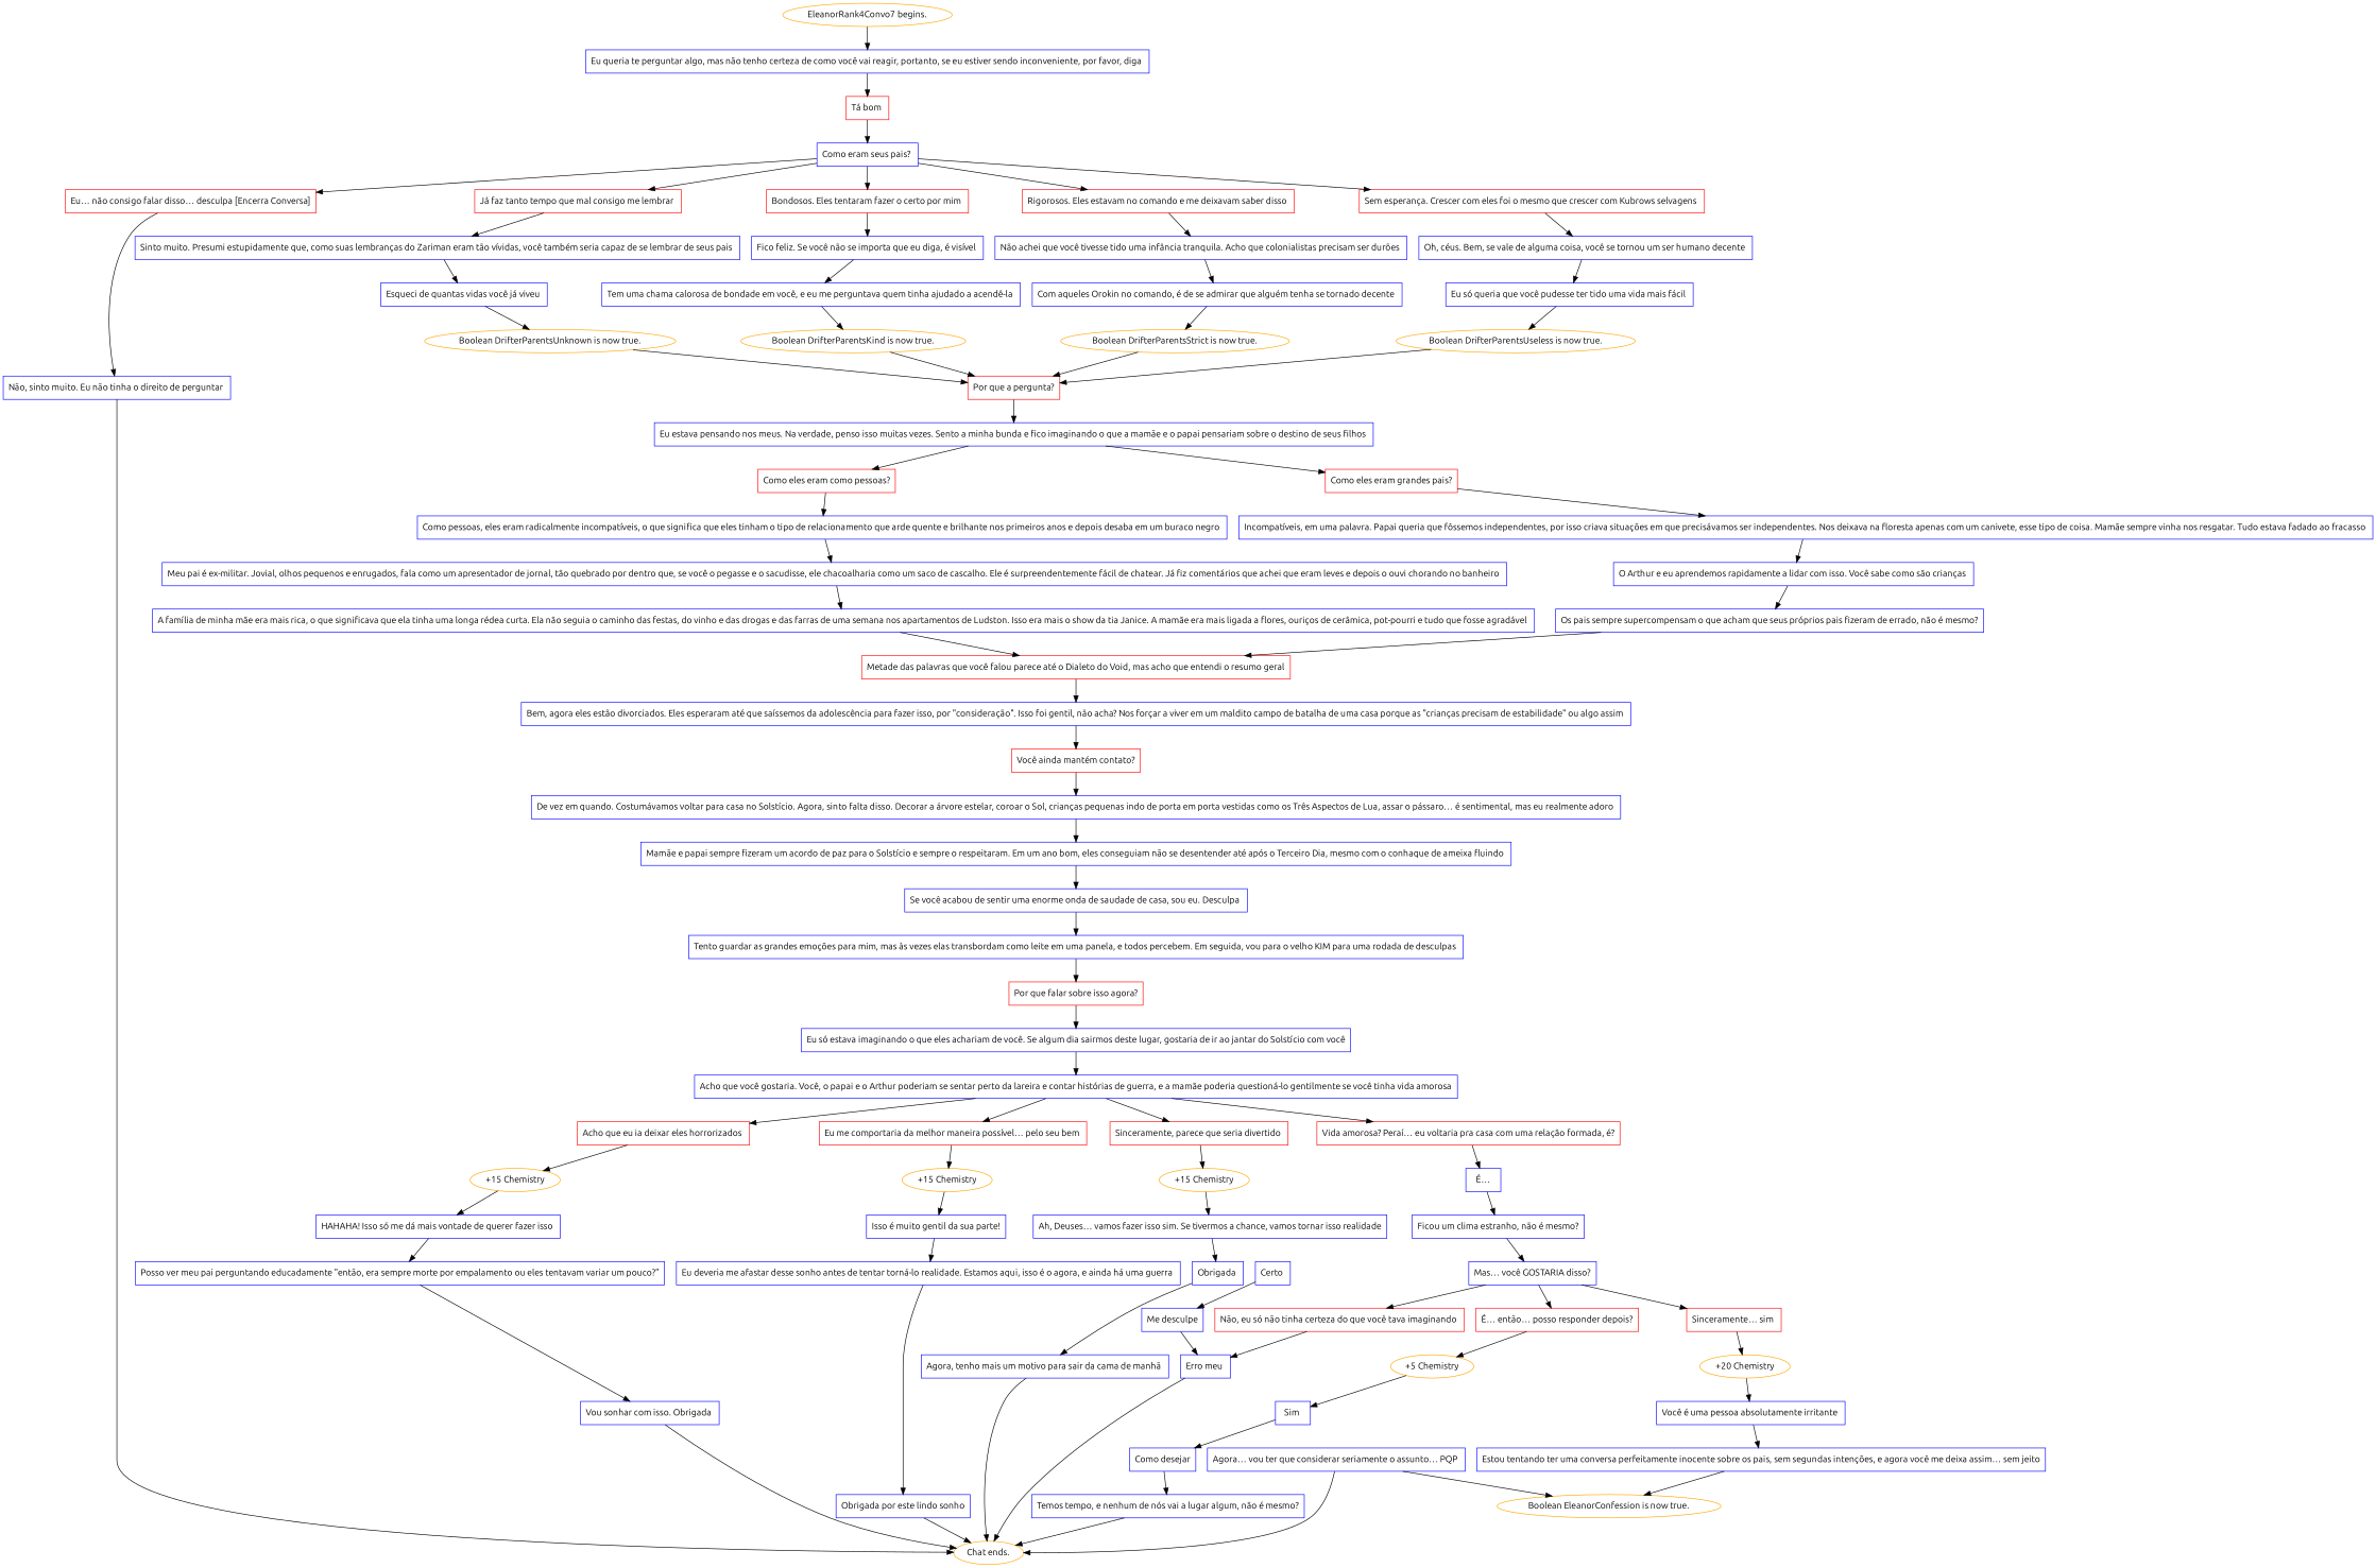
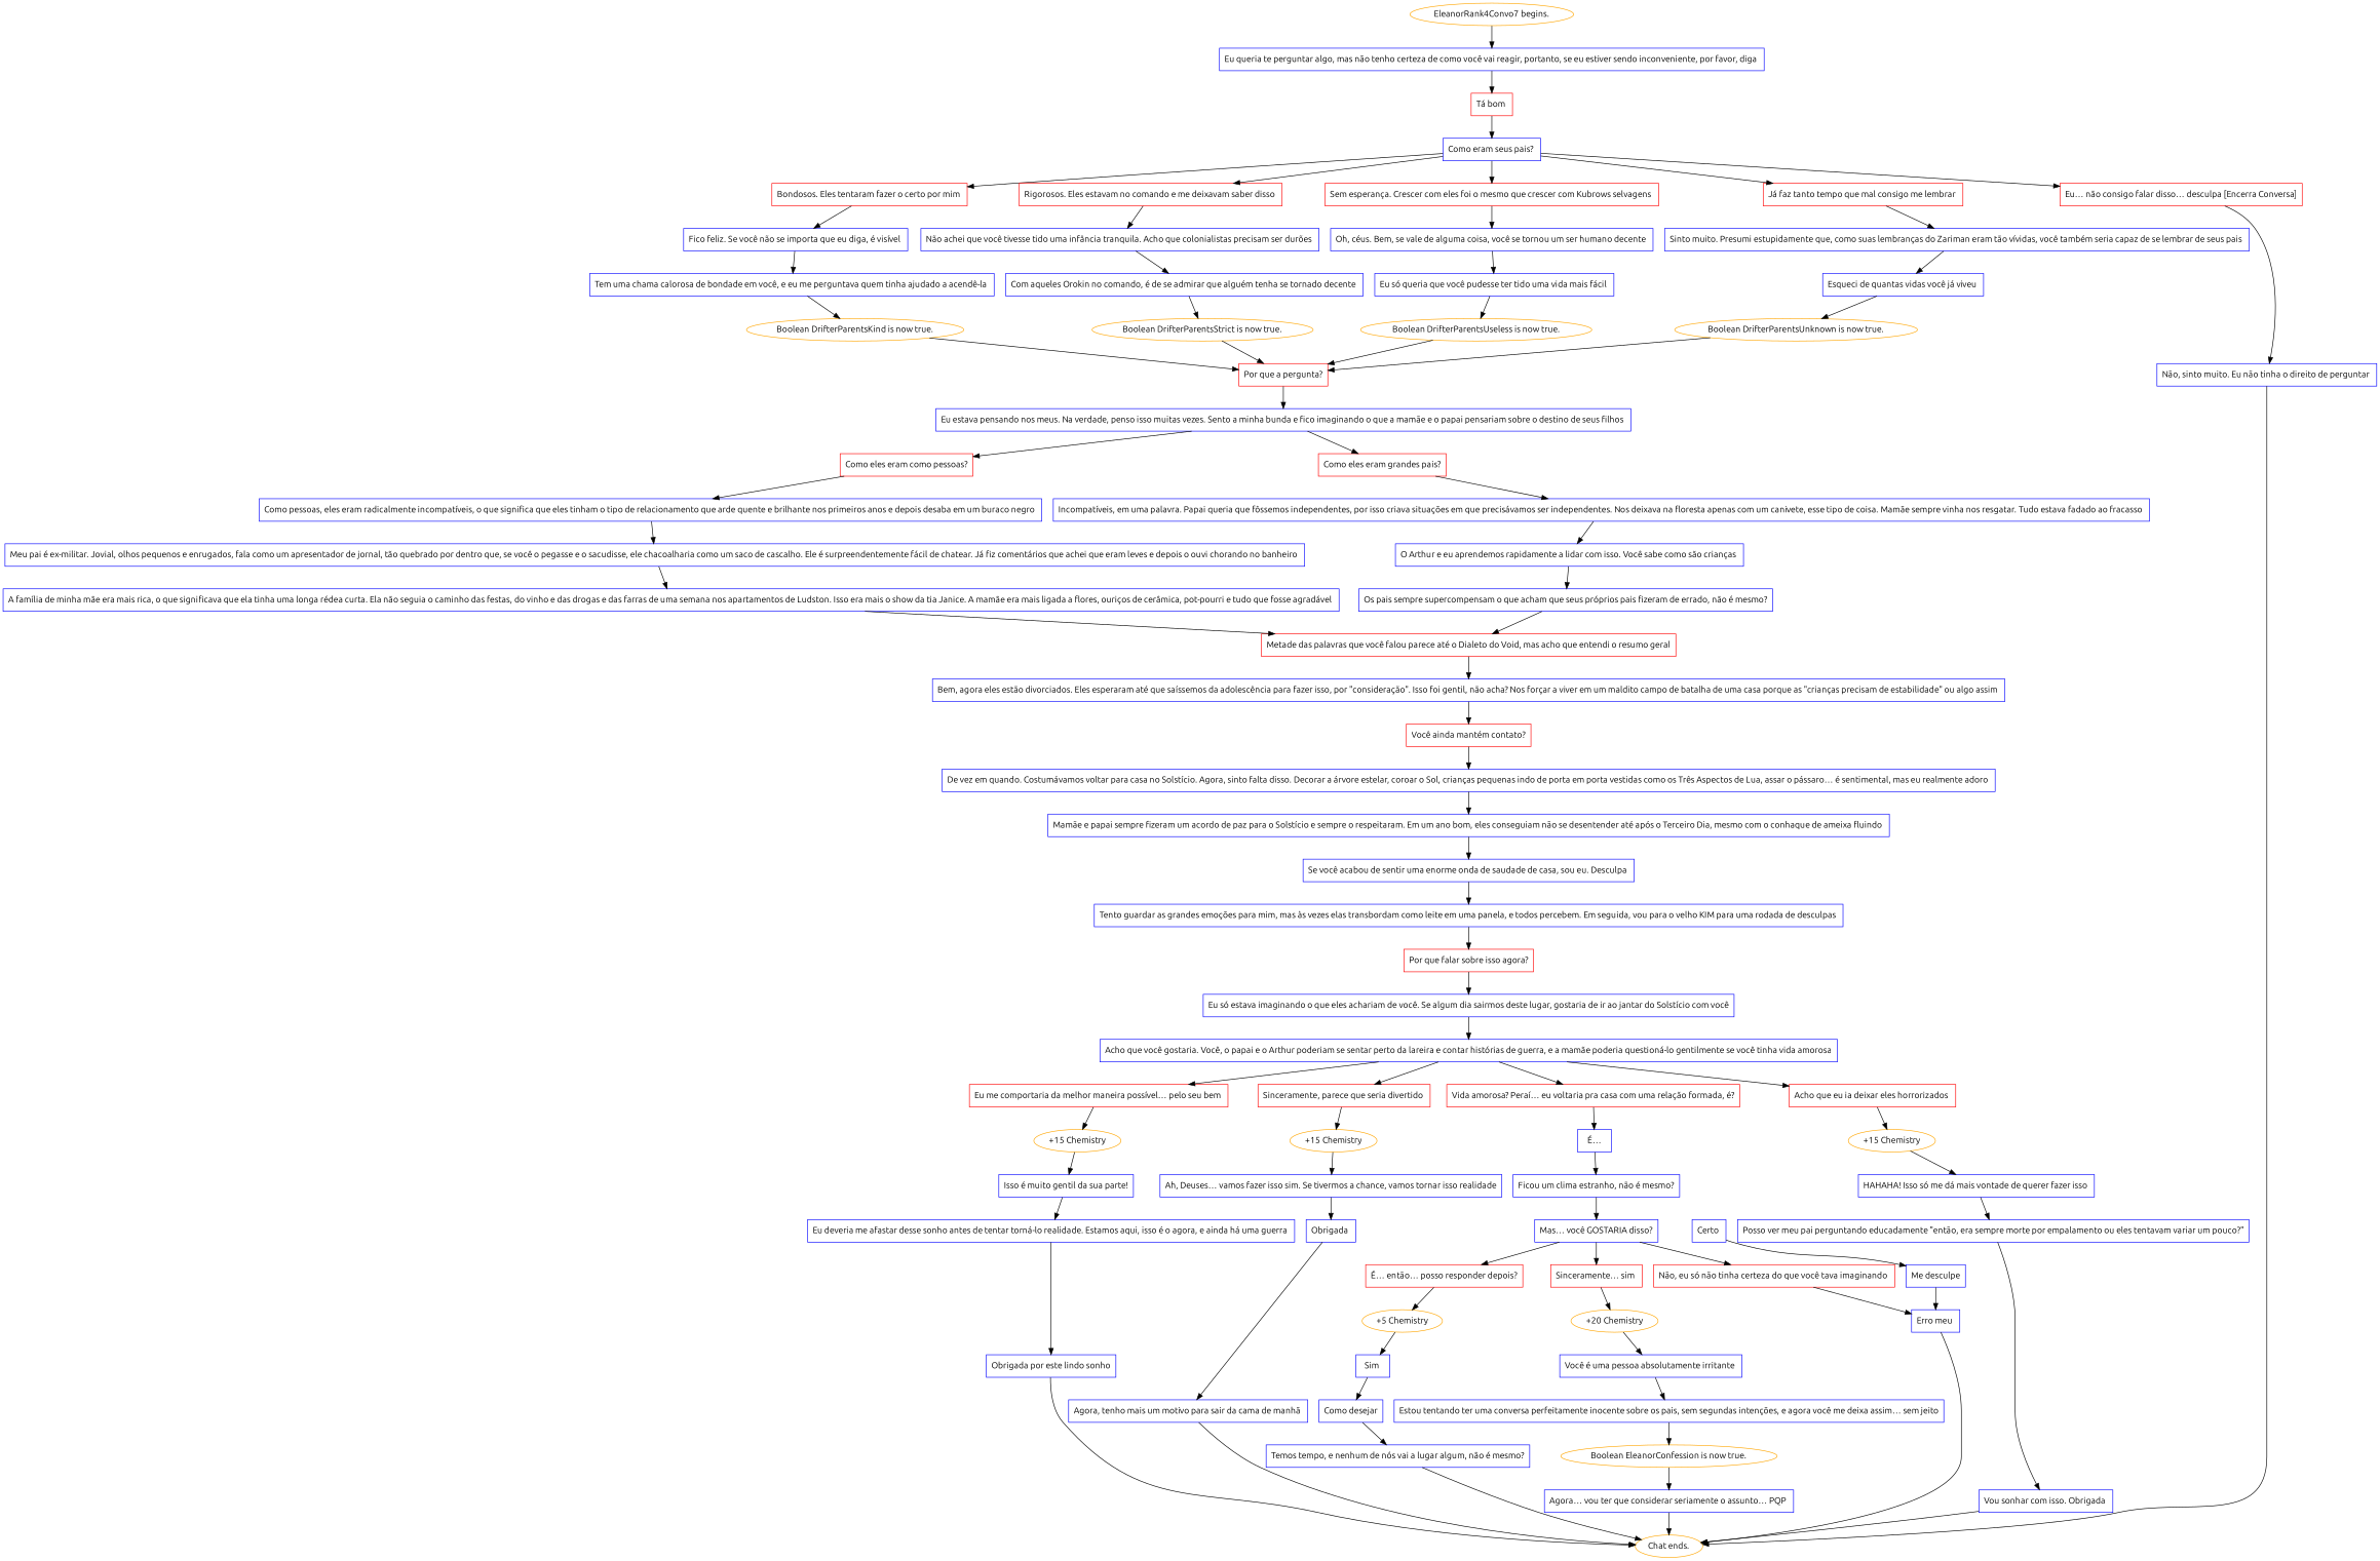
  digraph {
    fontname=Ubuntu
    node [color=blue fontname=Ubuntu shape=box]
    edge [fontname=Ubuntu]
    "EleanorRank4Convo7 begins." [color=orange shape=""]
    n2 [label="Eu queria te perguntar algo, mas não tenho certeza de como você vai reagir, portanto, se eu estiver sendo inconveniente, por favor, diga "]
    n3 [color=red label="Tá bom "]
    n4 [label="Como eram seus pais? "]
    n5 [color=red label="Já faz tanto tempo que mal consigo me lembrar "]
    n6 [color=red label="Bondosos. Eles tentaram fazer o certo por mim "]
    n7 [color=red label="Rigorosos. Eles estavam no comando e me deixavam saber disso "]
    n8 [color=red label="Sem esperança. Crescer com eles foi o mesmo que crescer com Kubrows selvagens "]
    n9 [color=red label="Eu… não consigo falar disso… desculpa [Encerra Conversa]"]
    n10 [label="Sinto muito. Presumi estupidamente que, como suas lembranças do Zariman eram tão vívidas, você também seria capaz de se lembrar de seus pais "]
    n11 [label="Fico feliz. Se você não se importa que eu diga, é visível "]
    n12 [label="Não achei que você tivesse tido uma infância tranquila. Acho que colonialistas precisam ser durões "]
    n13 [label="Oh, céus. Bem, se vale de alguma coisa, você se tornou um ser humano decente "]
    n14 [label="Não, sinto muito. Eu não tinha o direito de perguntar "]
    n15 [label="Esqueci de quantas vidas você já viveu "]
    n16 [label="Tem uma chama calorosa de bondade em você, e eu me perguntava quem tinha ajudado a acendê-la "]
    n17 [label="Com aqueles Orokin no comando, é de se admirar que alguém tenha se tornado decente "]
    n18 [label="Eu só queria que você pudesse ter tido uma vida mais fácil "]
    "Chat ends." [color=orange shape=""]
    n20 [color=orange label="Boolean DrifterParentsUnknown is now true." shape=""]
    n21 [color=orange label="Boolean DrifterParentsKind is now true." shape=""]
    n22 [color=orange label="Boolean DrifterParentsStrict is now true." shape=""]
    n23 [color=orange label="Boolean DrifterParentsUseless is now true." shape=""]
    n24 [color=red label="Por que a pergunta?"]
    n25 [label="Eu estava pensando nos meus. Na verdade, penso isso muitas vezes. Sento a minha bunda e fico imaginando o que a mamãe e o papai pensariam sobre o destino de seus filhos "]
    n26 [color=red label="Como eles eram como pessoas?"]
    n27 [color=red label="Como eles eram grandes pais?"]
    n28 [label="Como pessoas, eles eram radicalmente incompatíveis, o que significa que eles tinham o tipo de relacionamento que arde quente e brilhante nos primeiros anos e depois desaba em um buraco negro "]
    n29 [label="Incompatíveis, em uma palavra. Papai queria que fôssemos independentes, por isso criava situações em que precisávamos ser independentes. Nos deixava na floresta apenas com um canivete, esse tipo de coisa. Mamãe sempre vinha nos resgatar. Tudo estava fadado ao fracasso "]
    n30 [label="Meu pai é ex-militar. Jovial, olhos pequenos e enrugados, fala como um apresentador de jornal, tão quebrado por dentro que, se você o pegasse e o sacudisse, ele chacoalharia como um saco de cascalho. Ele é surpreendentemente fácil de chatear. Já fiz comentários que achei que eram leves e depois o ouvi chorando no banheiro "]
    n31 [label="O Arthur e eu aprendemos rapidamente a lidar com isso. Você sabe como são crianças "]
    n32 [label="A família de minha mãe era mais rica, o que significava que ela tinha uma longa rédea curta. Ela não seguia o caminho das festas, do vinho e das drogas e das farras de uma semana nos apartamentos de Ludston. Isso era mais o show da tia Janice. A mamãe era mais ligada a flores, ouriços de cerâmica, pot-pourri e tudo que fosse agradável "]
    n33 [label="Os pais sempre supercompensam o que acham que seus próprios pais fizeram de errado, não é mesmo?"]
    n34 [color=red label="Metade das palavras que você falou parece até o Dialeto do Void, mas acho que entendi o resumo geral"]
    n35 [label="Bem, agora eles estão divorciados. Eles esperaram até que saíssemos da adolescência para fazer isso, por \"consideração\". Isso foi gentil, não acha? Nos forçar a viver em um maldito campo de batalha de uma casa porque as \"crianças precisam de estabilidade\" ou algo assim "]
    n36 [color=red label="Você ainda mantém contato?"]
    n37 [label="De vez em quando. Costumávamos voltar para casa no Solstício. Agora, sinto falta disso. Decorar a árvore estelar, coroar o Sol, crianças pequenas indo de porta em porta vestidas como os Três Aspectos de Lua, assar o pássaro… é sentimental, mas eu realmente adoro "]
    n38 [label="Mamãe e papai sempre fizeram um acordo de paz para o Solstício e sempre o respeitaram. Em um ano bom, eles conseguiam não se desentender até após o Terceiro Dia, mesmo com o conhaque de ameixa fluindo "]
    n39 [label="Se você acabou de sentir uma enorme onda de saudade de casa, sou eu. Desculpa "]
    n40 [label="Tento guardar as grandes emoções para mim, mas às vezes elas transbordam como leite em uma panela, e todos percebem. Em seguida, vou para o velho KIM para uma rodada de desculpas "]
    n41 [color=red label="Por que falar sobre isso agora?"]
    n42 [label="Eu só estava imaginando o que eles achariam de você. Se algum dia sairmos deste lugar, gostaria de ir ao jantar do Solstício com você"]
    n43 [label="Acho que você gostaria. Você, o papai e o Arthur poderiam se sentar perto da lareira e contar histórias de guerra, e a mamãe poderia questioná-lo gentilmente se você tinha vida amorosa"]
    n44 [color=red label="Acho que eu ia deixar eles horrorizados "]
    n45 [color=red label="Eu me comportaria da melhor maneira possível… pelo seu bem "]
    n46 [color=red label="Sinceramente, parece que seria divertido "]
    n47 [color=red label="Vida amorosa? Peraí… eu voltaria pra casa com uma relação formada, é?"]
    n48 [color=orange label="+15 Chemistry" shape=""]
    n49 [color=orange label="+15 Chemistry" shape=""]
    n50 [color=orange label="+15 Chemistry" shape=""]
    n51 [label="É…"]
    n52 [label="HAHAHA! Isso só me dá mais vontade de querer fazer isso "]
    n53 [label="Isso é muito gentil da sua parte!"]
    n54 [label="Ah, Deuses… vamos fazer isso sim. Se tivermos a chance, vamos tornar isso realidade"]
    n55 [label="Ficou um clima estranho, não é mesmo?"]
    n56 [label="Posso ver meu pai perguntando educadamente \"então, era sempre morte por empalamento ou eles tentavam variar um pouco?\""]
    n57 [label="Eu deveria me afastar desse sonho antes de tentar torná-lo realidade. Estamos aqui, isso é o agora, e ainda há uma guerra "]
    n58 [label="Obrigada "]
    n59 [label="Mas… você GOSTARIA disso?"]
    n60 [label="Vou sonhar com isso. Obrigada "]
    n61 [label="Obrigada por este lindo sonho"]
    n62 [label="Agora, tenho mais um motivo para sair da cama de manhã "]
    n63 [color=red label="Sinceramente… sim "]
    n64 [color=red label="Não, eu só não tinha certeza do que você tava imaginando "]
    n65 [color=red label="É… então… posso responder depois?"]
    n66 [color=orange label="+20 Chemistry" shape=""]
    n67 [label="Erro meu "]
    n68 [color=orange label="+5 Chemistry" shape=""]
    n69 [label="Você é uma pessoa absolutamente irritante "]
    n70 [label="Certo "]
    n71 [label="Me desculpe"]
    n72 [label="Sim "]
    n73 [label="Estou tentando ter uma conversa perfeitamente inocente sobre os pais, sem segundas intenções, e agora você me deixa assim… sem jeito"]
    n74 [label="Como desejar"]
    n75 [color=orange label="Boolean EleanorConfession is now true." shape=""]
    n76 [label="Temos tempo, e nenhum de nós vai a lugar algum, não é mesmo?"]
    n77 [label="Agora… vou ter que considerar seriamente o assunto… PQP "]
    "EleanorRank4Convo7 begins." -> n2
    n2 -> n3
    n3 -> n4
    n4 -> n5
    n4 -> n6
    n4 -> n7
    n4 -> n8
    n4 -> n9
    n5 -> n10
    n6 -> n11
    n7 -> n12
    n8 -> n13
    n9 -> n14
    n10 -> n15
    n11 -> n16
    n12 -> n17
    n13 -> n18
    n14 -> "Chat ends."
    n15 -> n20
    n16 -> n21
    n17 -> n22
    n18 -> n23
    n20 -> n24
    n21 -> n24
    n22 -> n24
    n23 -> n24
    n24 -> n25
    n25 -> n26
    n25 -> n27
    n26 -> n28
    n27 -> n29
    n28 -> n30
    n29 -> n31
    n30 -> n32
    n31 -> n33
    n32 -> n34
    n33 -> n34
    n34 -> n35
    n35 -> n36
    n36 -> n37
    n37 -> n38
    n38 -> n39
    n39 -> n40
    n40 -> n41
    n41 -> n42
    n42 -> n43
    n43 -> n44
    n43 -> n45
    n43 -> n46
    n43 -> n47
    n44 -> n48
    n45 -> n49
    n46 -> n50
    n47 -> n51
    n48 -> n52
    n49 -> n53
    n50 -> n54
    n51 -> n55
    n52 -> n56
    n53 -> n57
    n54 -> n58
    n55 -> n59
    n56 -> n60
    n57 -> n61
    n58 -> n62
    n59 -> n63
    n59 -> n64
    n59 -> n65
    n60 -> "Chat ends."
    n61 -> "Chat ends."
    n62 -> "Chat ends."
    n63 -> n66
    n64 -> n67
    n65 -> n68
    n66 -> n69
    n67 -> "Chat ends."
    n68 -> n72
    n69 -> n73
    n70 -> n71
    n71 -> n67
    n72 -> n74
    n73 -> n75
    n74 -> n76
-   n77 -> n75
+   n75 -> n77
    n76 -> "Chat ends."
    n77 -> "Chat ends."
  }
